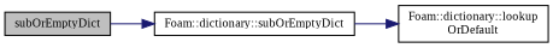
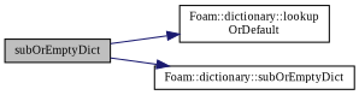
  digraph {
    fontname="Liberation Serif"
    rankdir=LR
    node [color=black fontname="Liberation Serif" fontsize=10 shape=record]
    edge [color=midnightblue fontname="Liberation Serif" fontsize=10 labelfontname=Helvetica labelfontsize=10 style=solid]
    n1 [fillcolor=grey75 fontcolor=black height=0.2 label=subOrEmptyDict style=filled width=0.4]
    n2 [height=0.2 label="Foam::dictionary::lookup\lOrDefault" width=0.4]
    n3 [height=0.2 label="Foam::dictionary::subOrEmptyDict" width=0.4]
-   n3 -> n2
+   n1 -> n2
    n1 -> n3
  }
